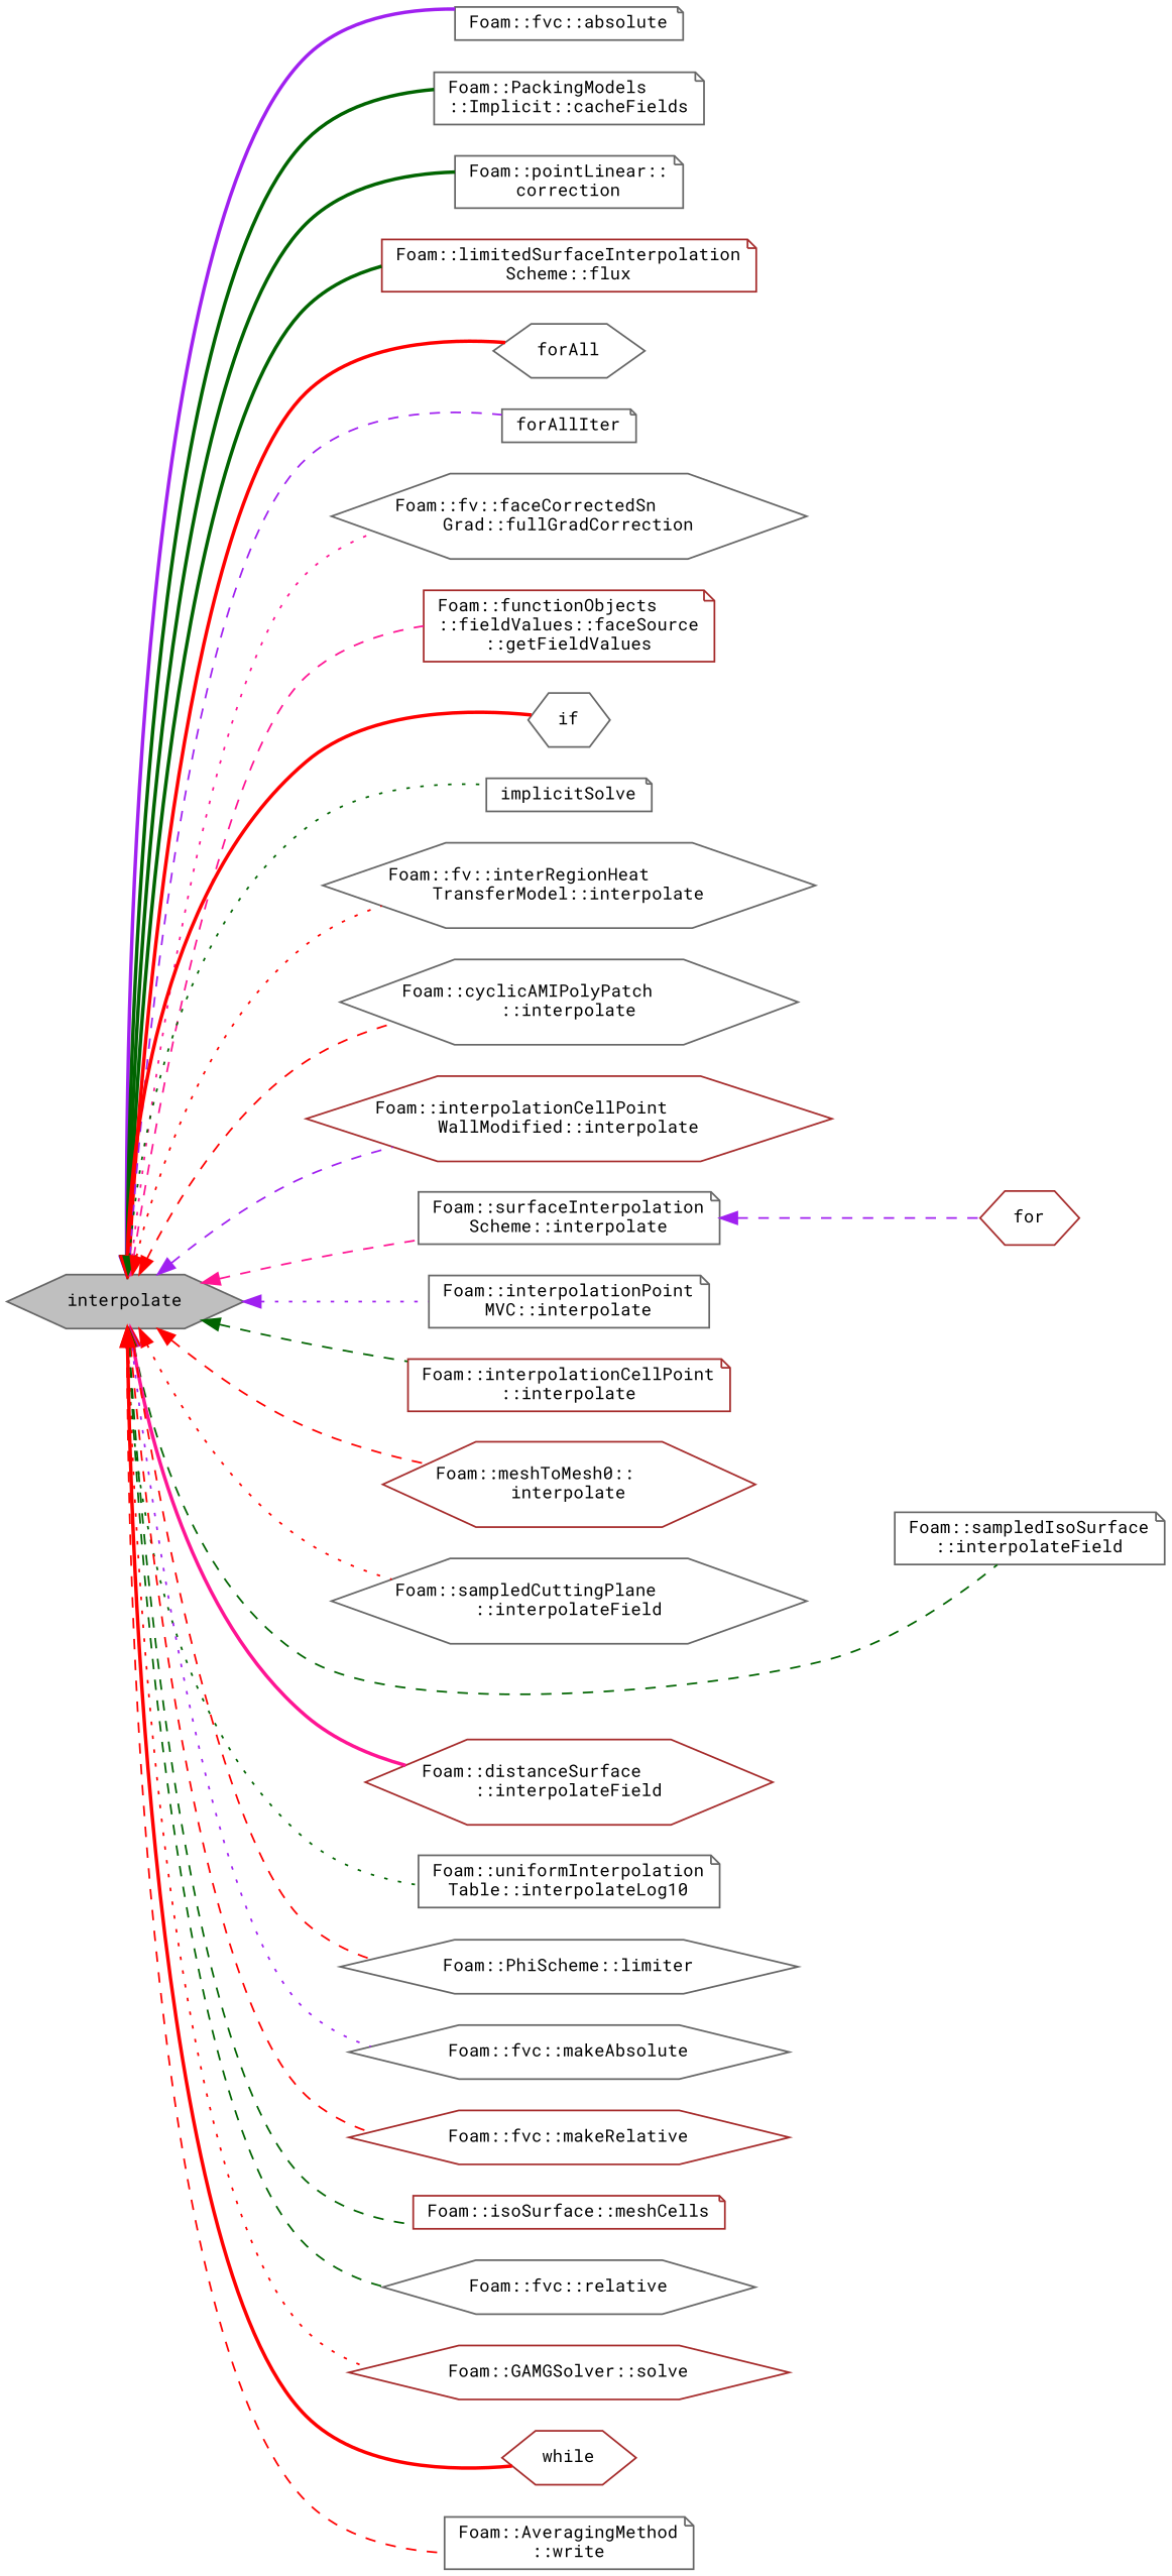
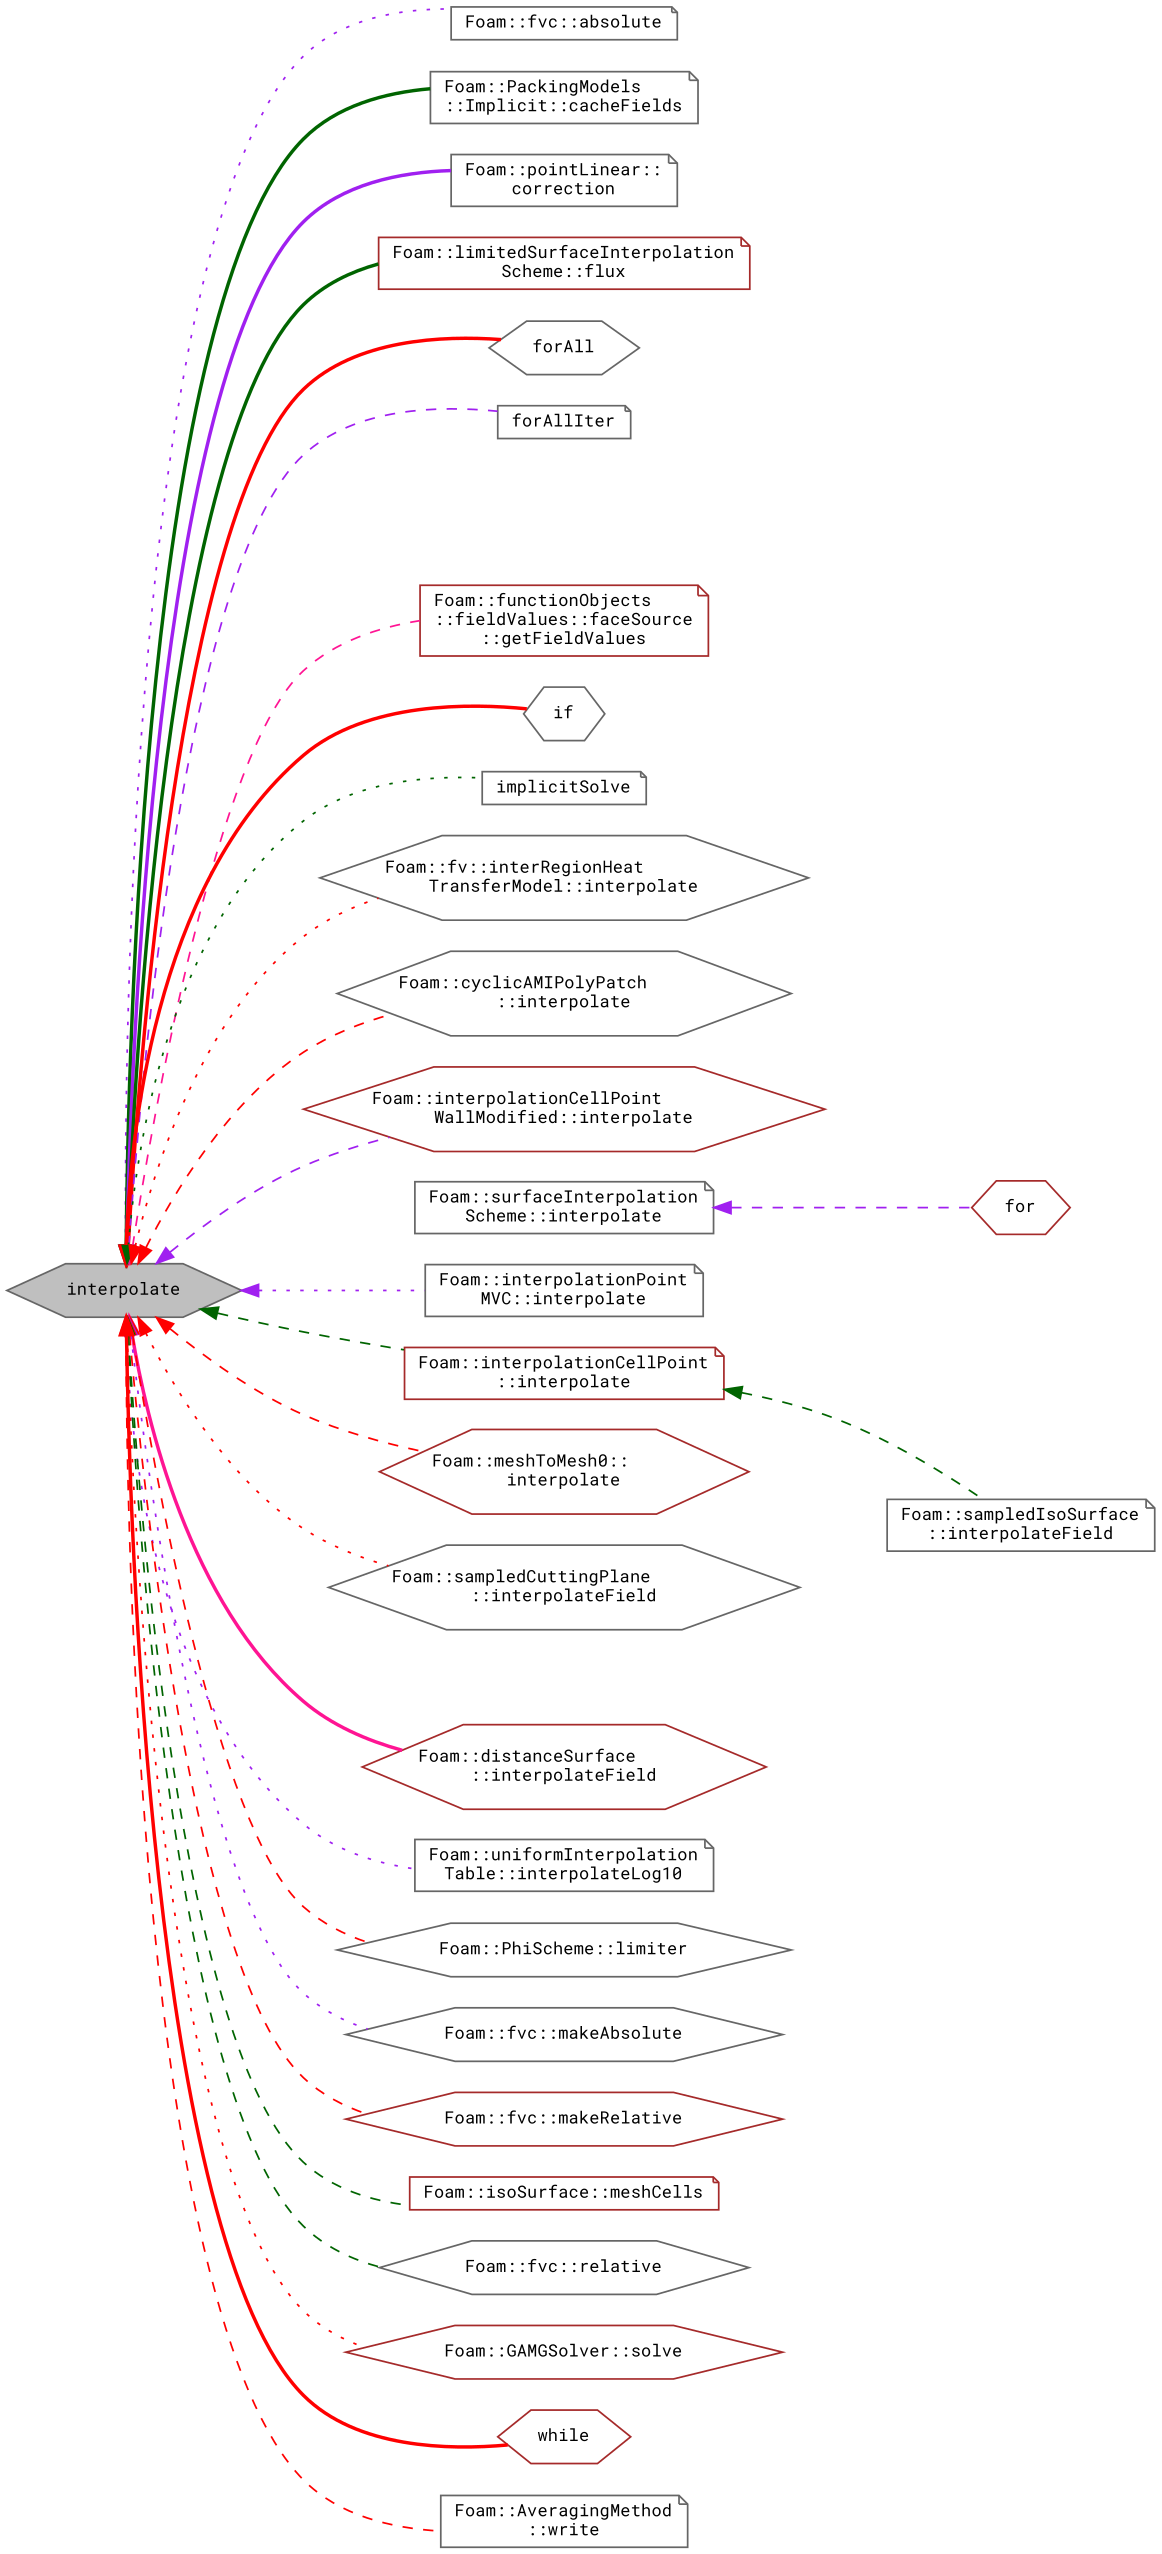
  digraph {
    fontname="Roboto Mono"
    rankdir=LR
    node [color=gray40 fontname="Roboto Mono" fontsize=10 shape=hexagon]
    edge [color=red dir=back fontname="Roboto Mono" fontsize=10 labelfontname=Helvetica labelfontsize=10 style=dashed]
    n1 [fillcolor=grey75 fontcolor=black height=0.2 label=interpolate style=filled width=0.4]
    n2 [height=0.2 label="Foam::fvc::absolute" shape=note width=0.4]
    n3 [height=0.2 label="Foam::PackingModels\l::Implicit::cacheFields" shape=note width=0.4]
    n4 [height=0.2 label="Foam::pointLinear::\lcorrection" shape=note width=0.4]
    n5 [color=brown height=0.2 label="Foam::limitedSurfaceInterpolation\lScheme::flux" shape=note width=0.4]
    n6 [height=0.2 label=forAll width=0.4]
    n7 [height=0.2 label=forAllIter shape=note width=0.4]
-   n8 [height=0.2 label="Foam::fv::faceCorrectedSn\lGrad::fullGradCorrection" width=0.4]
    n9 [color=brown height=0.2 label="Foam::functionObjects\l::fieldValues::faceSource\l::getFieldValues" shape=note width=0.4]
    n10 [height=0.2 label=if width=0.4]
    n11 [height=0.2 label=implicitSolve shape=note width=0.4]
    n12 [height=0.2 label="Foam::fv::interRegionHeat\lTransferModel::interpolate" width=0.4]
    n13 [height=0.2 label="Foam::cyclicAMIPolyPatch\l::interpolate" width=0.4]
    n14 [color=brown height=0.2 label="Foam::interpolationCellPoint\lWallModified::interpolate" width=0.4]
    n15 [color=brown height=0.2 label="Foam::interpolationCellPoint\l::interpolate" shape=note width=0.4]
    n16 [height=0.2 label="Foam::interpolationPoint\lMVC::interpolate" shape=note width=0.4]
    n17 [height=0.2 label="Foam::surfaceInterpolation\lScheme::interpolate" shape=note width=0.4]
    n18 [color=brown height=0.2 label="Foam::meshToMesh0::\linterpolate" width=0.4]
    n19 [height=0.2 label="Foam::sampledCuttingPlane\l::interpolateField" width=0.4]
    n20 [height=0.2 label="Foam::sampledIsoSurface\l::interpolateField" shape=note width=0.4]
    n21 [color=brown height=0.2 label="Foam::distanceSurface\l::interpolateField" width=0.4]
    n22 [height=0.2 label="Foam::uniformInterpolation\lTable::interpolateLog10" shape=note width=0.4]
    n23 [height=0.2 label="Foam::PhiScheme::limiter" width=0.4]
    n24 [height=0.2 label="Foam::fvc::makeAbsolute" width=0.4]
    n25 [color=brown height=0.2 label="Foam::fvc::makeRelative" width=0.4]
    n26 [color=brown height=0.2 label="Foam::isoSurface::meshCells" shape=note width=0.4]
    n27 [height=0.2 label="Foam::fvc::relative" width=0.4]
    n28 [color=brown height=0.2 label="Foam::GAMGSolver::solve" width=0.4]
    n29 [color=brown height=0.2 label=while width=0.4]
    n30 [height=0.2 label="Foam::AveragingMethod\l::write" shape=note width=0.4]
    n31 [color=brown height=0.2 label=for width=0.4]
-   n1 -> n2 [color=purple style=bold]
+   n1 -> n2 [color=purple style=dotted]
    n1 -> n3 [color=darkgreen style=bold]
-   n1 -> n4 [color=darkgreen style=bold]
+   n1 -> n4 [color=purple style=bold]
    n1 -> n5 [color=darkgreen style=bold]
    n1 -> n6 [style=bold]
    n1 -> n7 [color=purple]
-   n1 -> n8 [color=deeppink style=dotted]
    n1 -> n9 [color=deeppink]
    n1 -> n10 [style=bold]
    n1 -> n11 [color=darkgreen style=dotted]
    n1 -> n12 [style=dotted]
    n1 -> n13
    n1 -> n14 [color=purple]
    n1 -> n15 [color=darkgreen]
    n1 -> n16 [color=purple style=dotted]
-   n1 -> n17 [color=deeppink]
    n1 -> n18
    n1 -> n19 [style=dotted]
-   n1 -> n20 [color=darkgreen]
+   n15 -> n20 [color=darkgreen]
    n1 -> n21 [color=deeppink style=bold]
-   n1 -> n22 [color=darkgreen style=dotted]
+   n1 -> n22 [color=purple style=dotted]
    n1 -> n23
    n1 -> n24 [color=purple style=dotted]
    n1 -> n25
    n1 -> n26 [color=darkgreen]
    n1 -> n27 [color=darkgreen]
    n1 -> n28 [style=dotted]
    n1 -> n29 [style=bold]
    n1 -> n30
    n17 -> n31 [color=purple]
  }
